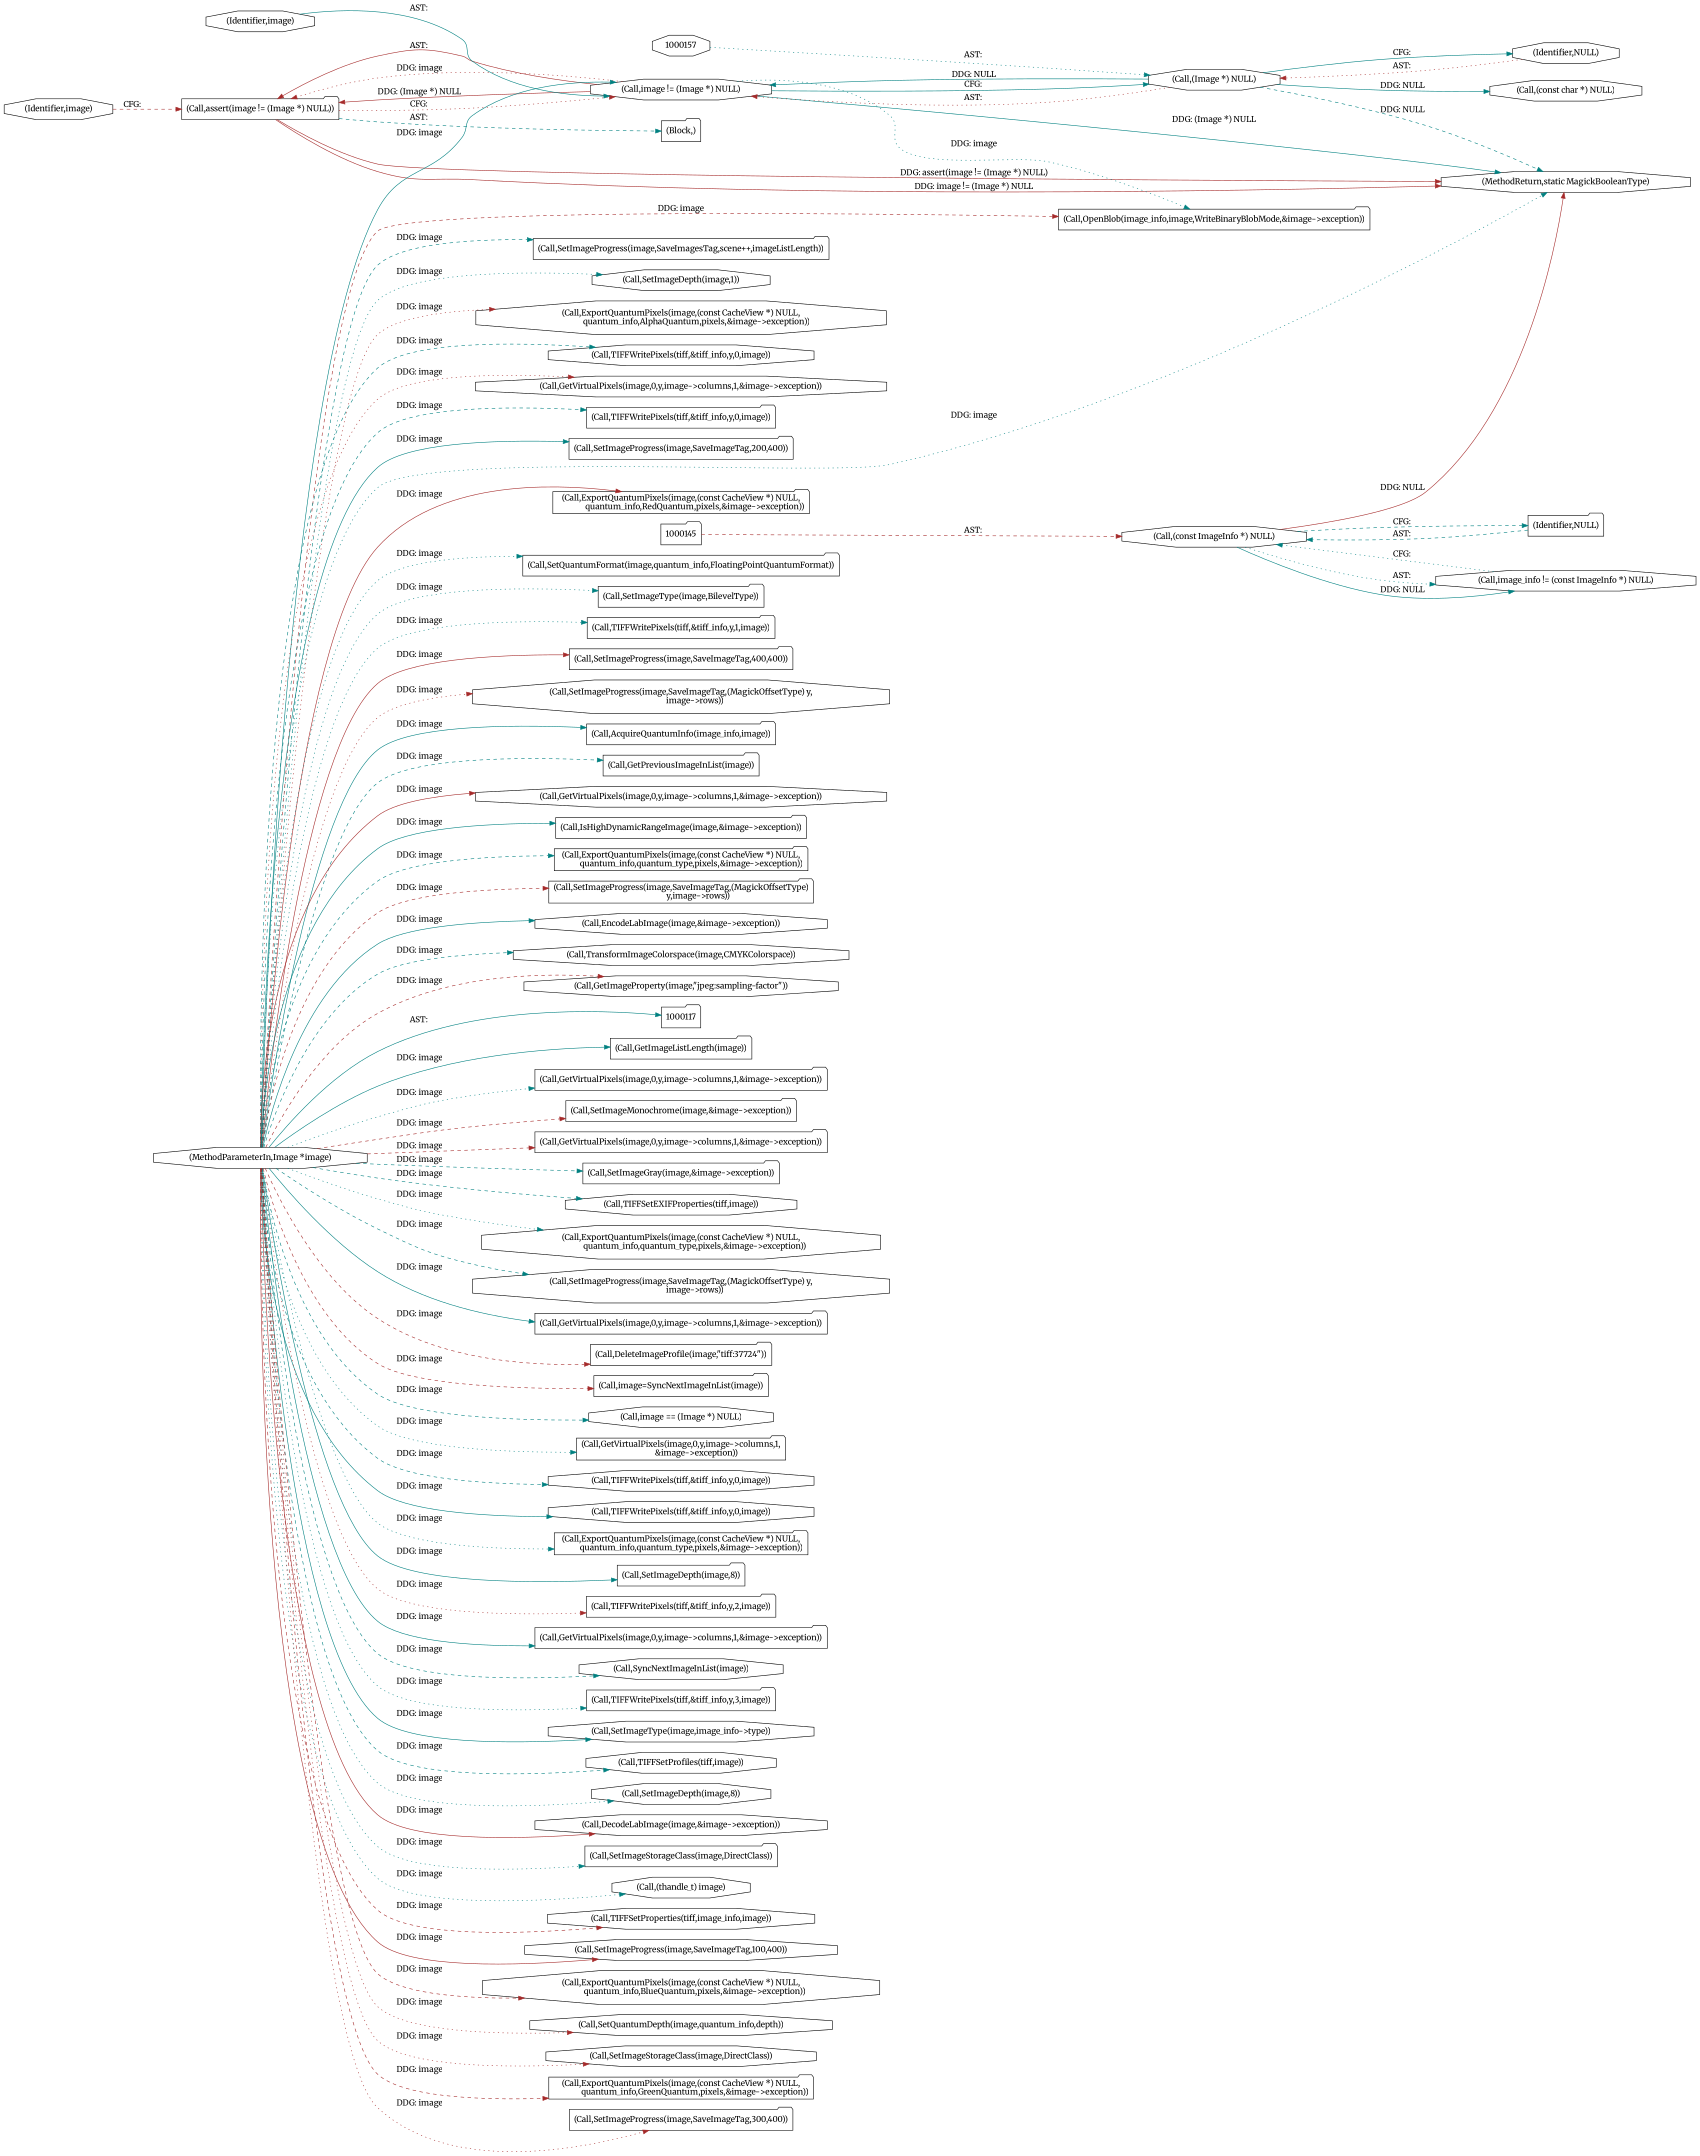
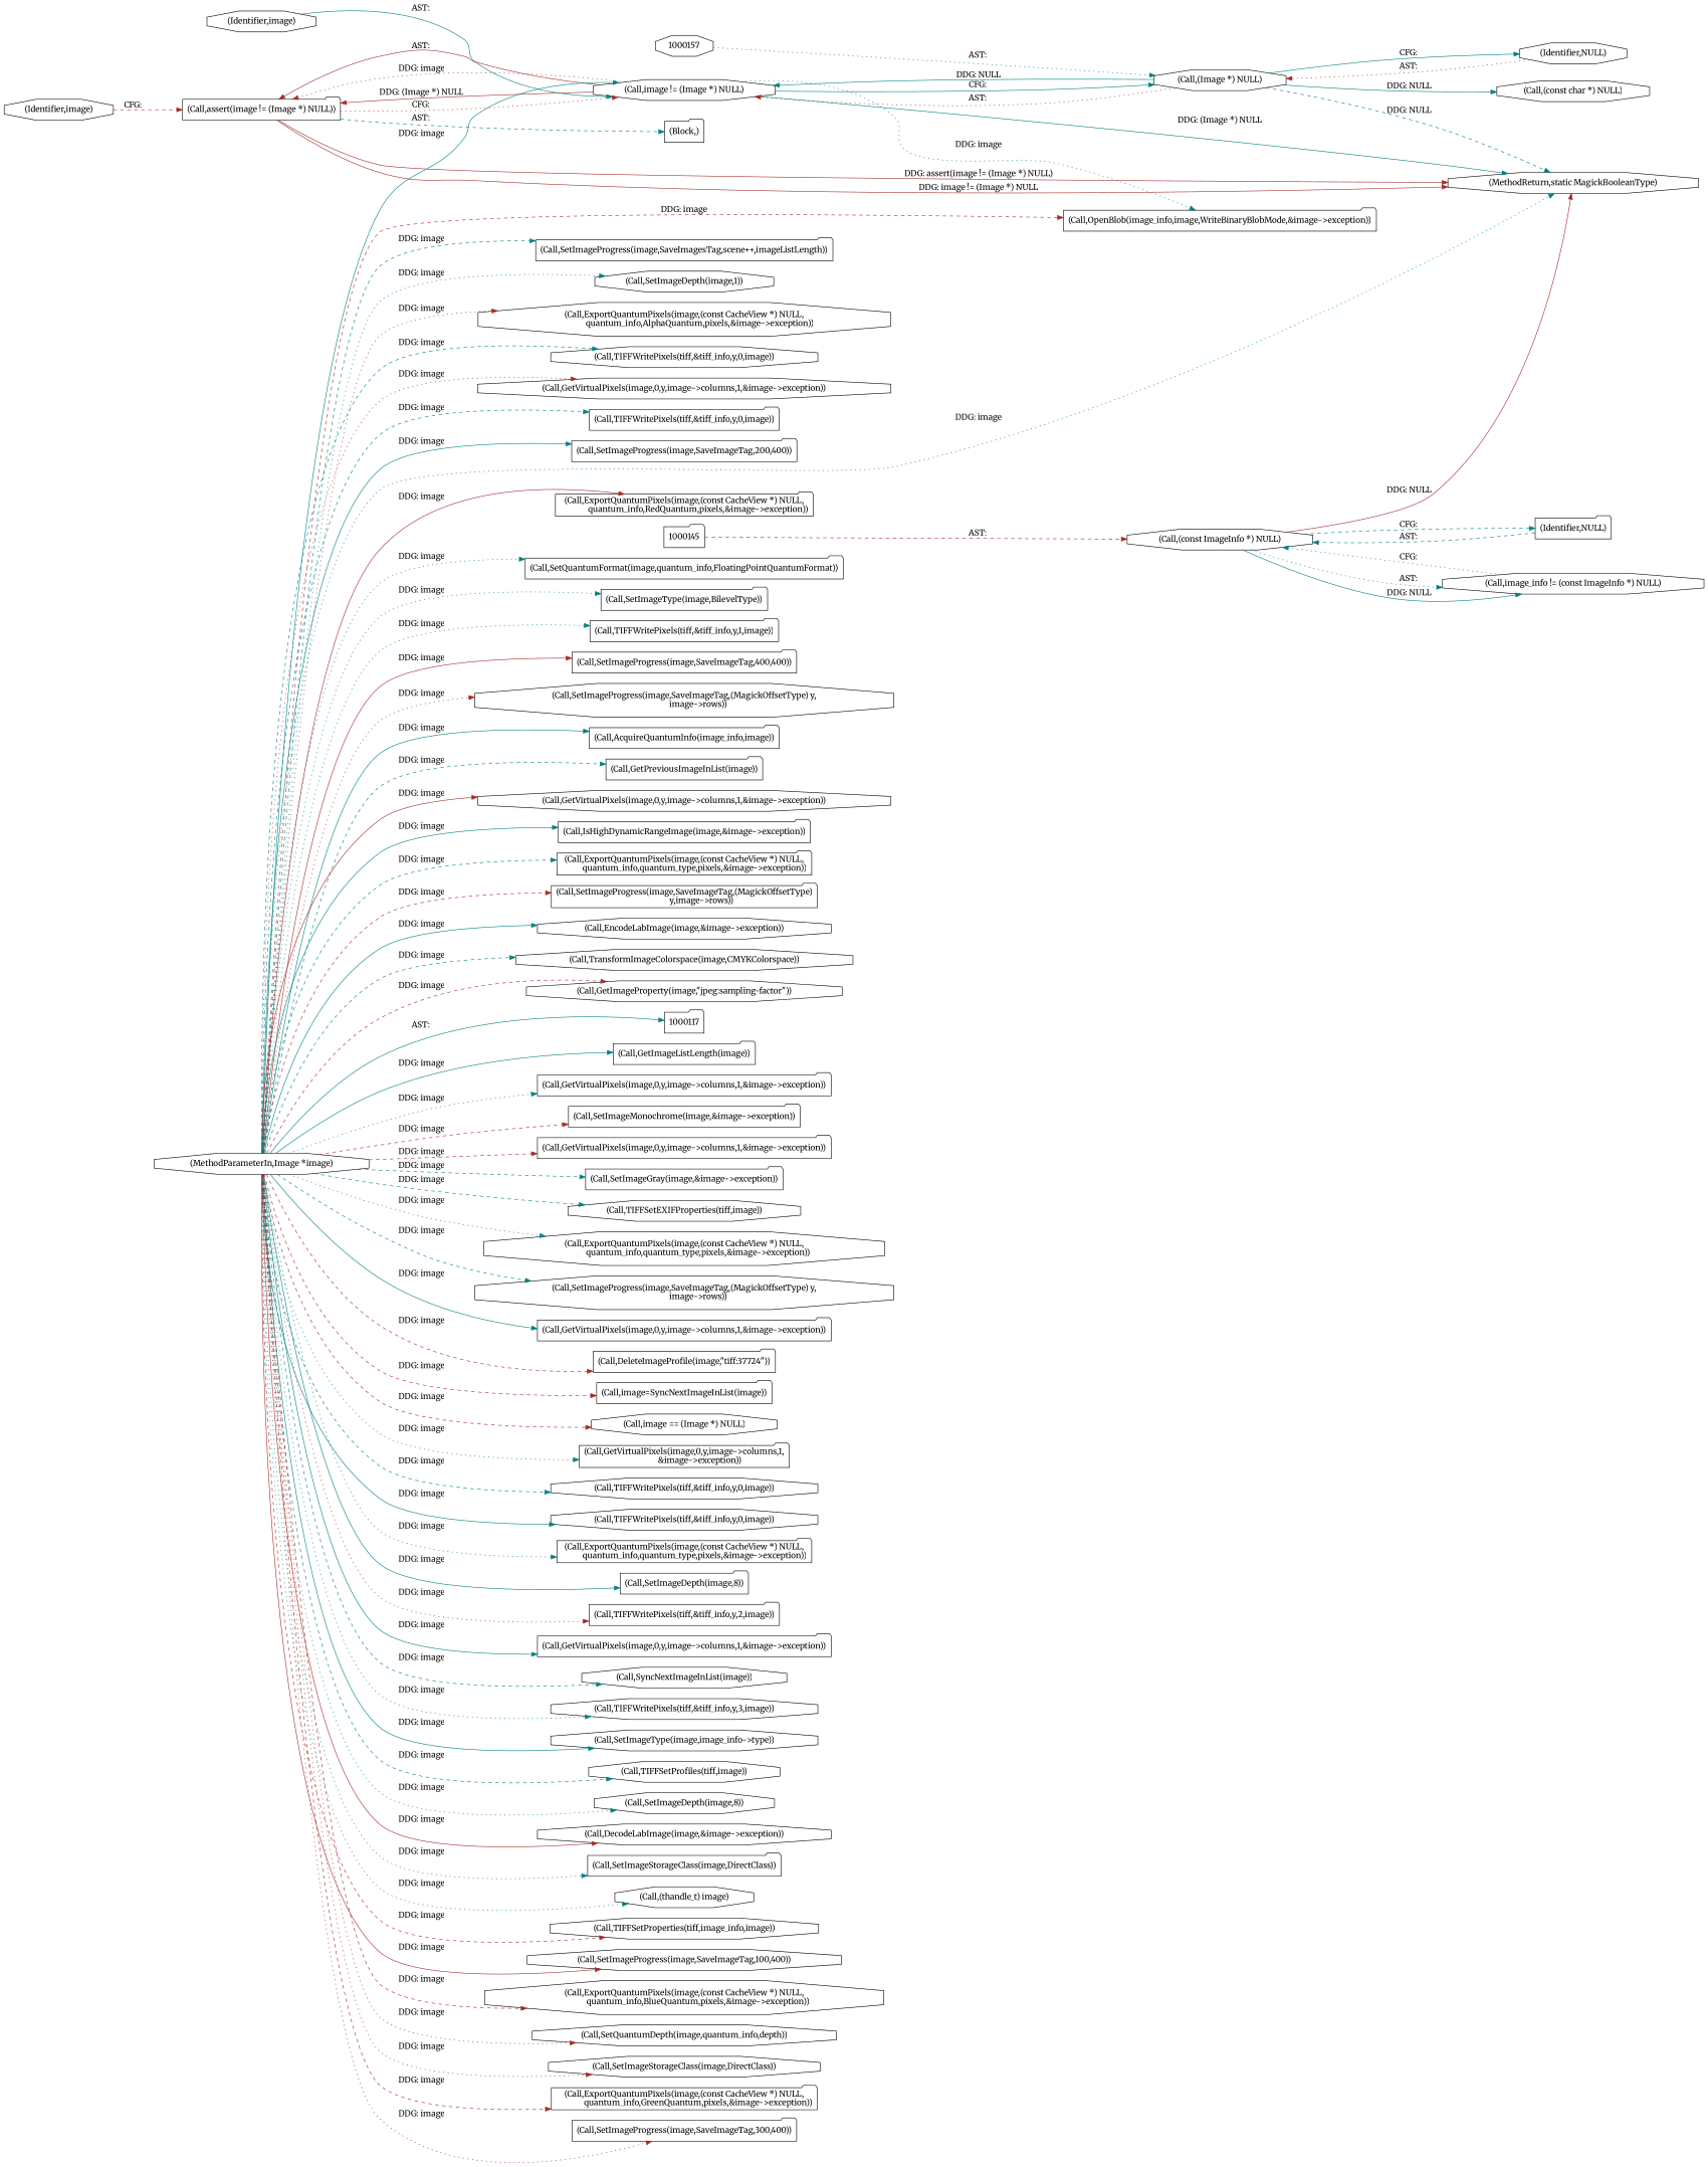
  digraph {
    fontname=Merriweather
    rankdir=LR
    node [fontname=Merriweather shape=octagon]
    edge [color=teal fontname=Merriweather style=solid]
    n1 [label="(Call,assert(image != (Image *) NULL))" shape=folder]
    n2 [label="(Call,image != (Image *) NULL)"]
    n3 [label="(MethodReturn,static MagickBooleanType)"]
    n4 [label="(Block,)" shape=folder]
    n5 [label="(Call,(Image *) NULL)"]
    n6 [label="(Call,OpenBlob(image_info,image,WriteBinaryBlobMode,&image->exception))" shape=folder]
    n7 [label="(Identifier,NULL)"]
    n8 [label="(Call,(const char *) NULL)"]
    n9 [label="(MethodParameterIn,Image *image)"]
    n10 [label="(Call,GetImageListLength(image))" shape=folder]
    n11 [label="(Call,GetVirtualPixels(image,0,y,image->columns,1,&image->exception))" shape=folder]
    n12 [label="(Call,SetImageMonochrome(image,&image->exception))" shape=folder]
    n13 [label="(Call,GetVirtualPixels(image,0,y,image->columns,1,&image->exception))" shape=folder]
    n14 [label="(Call,SetImageGray(image,&image->exception))" shape=folder]
    n15 [label="(Call,TIFFSetEXIFProperties(tiff,image))"]
    n16 [label="(Call,ExportQuantumPixels(image,(const CacheView *) NULL,\n                quantum_info,quantum_type,pixels,&image->exception))"]
    n17 [label="(Call,SetImageProgress(image,SaveImageTag,(MagickOffsetType) y,\n                image->rows))"]
    n18 [label="(Call,GetVirtualPixels(image,0,y,image->columns,1,&image->exception))" shape=folder]
    n19 [label="(Call,DeleteImageProfile(image,\"tiff:37724\"))" shape=folder]
    n20 [label="(Call,image=SyncNextImageInList(image))" shape=folder]
    n21 [label="(Call,image == (Image *) NULL)"]
    n22 [label="(Call,GetVirtualPixels(image,0,y,image->columns,1,\n                  &image->exception))" shape=folder]
    n23 [label="(Call,TIFFWritePixels(tiff,&tiff_info,y,0,image))"]
    n24 [label="(Call,TIFFWritePixels(tiff,&tiff_info,y,0,image))"]
    n25 [label="(Call,ExportQuantumPixels(image,(const CacheView *) NULL,\n            quantum_info,quantum_type,pixels,&image->exception))" shape=folder]
    n26 [label="(Call,SetImageDepth(image,8))" shape=folder]
    n27 [label="(Call,TIFFWritePixels(tiff,&tiff_info,y,2,image))" shape=folder]
    n28 [label="(Call,GetVirtualPixels(image,0,y,image->columns,1,&image->exception))" shape=folder]
    n29 [label="(Call,SyncNextImageInList(image))"]
-   n30 [label="(Call,TIFFWritePixels(tiff,&tiff_info,y,3,image))" shape=folder]
+   n30 [label="(Call,TIFFWritePixels(tiff,&tiff_info,y,3,image))"]
    n31 [label="(Call,SetImageType(image,image_info->type))"]
    n32 [label="(Call,TIFFSetProfiles(tiff,image))"]
    n33 [label="(Call,SetImageDepth(image,8))"]
    n34 [label="(Call,DecodeLabImage(image,&image->exception))"]
    n35 [label="(Call,SetImageStorageClass(image,DirectClass))" shape=folder]
    n36 [label="(Call,(thandle_t) image)"]
    n37 [label="(Call,TIFFSetProperties(tiff,image_info,image))"]
    n38 [label="(Call,SetImageProgress(image,SaveImageTag,100,400))"]
    n39 [label="(Call,ExportQuantumPixels(image,(const CacheView *) NULL,\n                quantum_info,BlueQuantum,pixels,&image->exception))"]
    n40 [label="(Call,SetQuantumDepth(image,quantum_info,depth))"]
    n41 [label="(Call,SetImageStorageClass(image,DirectClass))"]
    n42 [label="(Call,ExportQuantumPixels(image,(const CacheView *) NULL,\n                quantum_info,GreenQuantum,pixels,&image->exception))" shape=folder]
    n43 [label="(Call,SetImageProgress(image,SaveImageTag,300,400))" shape=folder]
    n44 [label="(Call,SetImageProgress(image,SaveImagesTag,scene++,imageListLength))" shape=folder]
    n45 [label="(Call,SetImageDepth(image,1))"]
    n46 [label="(Call,ExportQuantumPixels(image,(const CacheView *) NULL,\n                  quantum_info,AlphaQuantum,pixels,&image->exception))"]
    n47 [label="(Call,TIFFWritePixels(tiff,&tiff_info,y,0,image))"]
    n48 [label="(Call,GetVirtualPixels(image,0,y,image->columns,1,&image->exception))"]
    n49 [label="(Call,TIFFWritePixels(tiff,&tiff_info,y,0,image))" shape=folder]
    n50 [label="(Call,SetImageProgress(image,SaveImageTag,200,400))" shape=folder]
    n51 [label="(Call,ExportQuantumPixels(image,(const CacheView *) NULL,\n                quantum_info,RedQuantum,pixels,&image->exception))" shape=folder]
    n52 [label="(Call,SetQuantumFormat(image,quantum_info,FloatingPointQuantumFormat))" shape=folder]
    n53 [label="(Call,SetImageType(image,BilevelType))" shape=folder]
    n54 [label="(Call,TIFFWritePixels(tiff,&tiff_info,y,1,image))" shape=folder]
    n55 [label="(Call,SetImageProgress(image,SaveImageTag,400,400))" shape=folder]
    n56 [label="(Call,SetImageProgress(image,SaveImageTag,(MagickOffsetType) y,\n                image->rows))"]
    n57 [label="(Call,AcquireQuantumInfo(image_info,image))" shape=folder]
    n58 [label="(Call,GetPreviousImageInList(image))" shape=folder]
    n59 [label="(Call,GetVirtualPixels(image,0,y,image->columns,1,&image->exception))"]
    n60 [label="(Call,IsHighDynamicRangeImage(image,&image->exception))" shape=folder]
    n61 [label="(Call,ExportQuantumPixels(image,(const CacheView *) NULL,\n            quantum_info,quantum_type,pixels,&image->exception))" shape=folder]
    n62 [label="(Call,SetImageProgress(image,SaveImageTag,(MagickOffsetType)\n                    y,image->rows))" shape=folder]
    n63 [label="(Call,EncodeLabImage(image,&image->exception))"]
    n64 [label="(Call,TransformImageColorspace(image,CMYKColorspace))"]
    n65 [label="(Call,GetImageProperty(image,\"jpeg:sampling-factor\"))"]
    1000117 [shape=folder]
    n67 [label="(Call,(const ImageInfo *) NULL)"]
    n68 [label="(Call,image_info != (const ImageInfo *) NULL)"]
    n69 [label="(Identifier,NULL)" shape=folder]
    n70 [label="(Identifier,image)"]
    n71 [label="(Identifier,image)"]
    1000157
    1000145 [shape=folder]
    n1 -> n2 [color=brown label="CFG: " style=dotted]
    n1 -> n3 [color=brown label="DDG: assert(image != (Image *) NULL)"]
    n1 -> n3 [color=brown label="DDG: image != (Image *) NULL"]
    n1 -> n4 [label="AST: " style=dashed]
    n2 -> n1 [color=brown label="AST: "]
    n2 -> n1 [color=brown label="DDG: image" style=dotted]
    n2 -> n1 [color=brown label="DDG: (Image *) NULL"]
    n2 -> n3 [label="DDG: (Image *) NULL"]
    n2 -> n5 [label="CFG: "]
    n2 -> n6 [label="DDG: image" style=dotted]
    n5 -> n2 [color=brown label="AST: " style=dotted]
    n5 -> n2 [label="DDG: NULL"]
    n5 -> n3 [label="DDG: NULL" style=dashed]
    n5 -> n7 [label="CFG: "]
    n5 -> n8 [label="DDG: NULL"]
    n7 -> n5 [color=brown label="AST: " style=dotted]
    n9 -> n2 [label="DDG: image"]
    n9 -> n3 [label="DDG: image" style=dotted]
    n9 -> n6 [color=brown label="DDG: image" style=dashed]
    n9 -> n10 [label="DDG: image"]
    n9 -> n11 [label="DDG: image" style=dotted]
    n9 -> n12 [color=brown label="DDG: image" style=dashed]
    n9 -> n13 [color=brown label="DDG: image" style=dashed]
    n9 -> n14 [label="DDG: image" style=dashed]
    n9 -> n15 [label="DDG: image" style=dashed]
    n9 -> n16 [label="DDG: image" style=dotted]
    n9 -> n17 [label="DDG: image" style=dashed]
    n9 -> n18 [label="DDG: image"]
    n9 -> n19 [color=brown label="DDG: image" style=dashed]
    n9 -> n20 [color=brown label="DDG: image" style=dashed]
-   n9 -> n21 [label="DDG: image" style=dashed]
+   n9 -> n21 [color=brown label="DDG: image" style=dashed]
    n9 -> n22 [label="DDG: image" style=dotted]
    n9 -> n23 [label="DDG: image" style=dashed]
    n9 -> n24 [label="DDG: image"]
    n9 -> n25 [label="DDG: image" style=dotted]
    n9 -> n26 [label="DDG: image"]
    n9 -> n27 [color=brown label="DDG: image" style=dotted]
    n9 -> n28 [label="DDG: image"]
    n9 -> n29 [label="DDG: image" style=dashed]
    n9 -> n30 [label="DDG: image" style=dotted]
    n9 -> n31 [label="DDG: image"]
    n9 -> n32 [label="DDG: image" style=dashed]
    n9 -> n33 [label="DDG: image" style=dotted]
    n9 -> n34 [color=brown label="DDG: image"]
    n9 -> n35 [label="DDG: image" style=dotted]
    n9 -> n36 [label="DDG: image" style=dotted]
    n9 -> n37 [color=brown label="DDG: image" style=dashed]
    n9 -> n38 [color=brown label="DDG: image"]
    n9 -> n39 [color=brown label="DDG: image" style=dashed]
    n9 -> n40 [color=brown label="DDG: image" style=dotted]
    n9 -> n41 [color=brown label="DDG: image" style=dotted]
    n9 -> n42 [color=brown label="DDG: image" style=dashed]
    n9 -> n43 [color=brown label="DDG: image" style=dotted]
    n9 -> n44 [label="DDG: image" style=dashed]
    n9 -> n45 [label="DDG: image" style=dotted]
    n9 -> n46 [color=brown label="DDG: image" style=dotted]
    n9 -> n47 [label="DDG: image" style=dashed]
    n9 -> n48 [color=brown label="DDG: image" style=dotted]
    n9 -> n49 [label="DDG: image" style=dashed]
    n9 -> n50 [label="DDG: image"]
    n9 -> n51 [color=brown label="DDG: image"]
    n9 -> n52 [label="DDG: image" style=dotted]
    n9 -> n53 [label="DDG: image" style=dotted]
    n9 -> n54 [label="DDG: image" style=dotted]
    n9 -> n55 [color=brown label="DDG: image"]
    n9 -> n56 [color=brown label="DDG: image" style=dotted]
    n9 -> n57 [label="DDG: image"]
    n9 -> n58 [label="DDG: image" style=dashed]
    n9 -> n59 [color=brown label="DDG: image"]
    n9 -> n60 [label="DDG: image"]
    n9 -> n61 [label="DDG: image" style=dashed]
    n9 -> n62 [color=brown label="DDG: image" style=dashed]
    n9 -> n63 [label="DDG: image"]
    n9 -> n64 [label="DDG: image" style=dashed]
    n9 -> n65 [color=brown label="DDG: image" style=dashed]
    n9 -> 1000117 [label="AST: "]
    n67 -> n3 [color=brown label="DDG: NULL"]
    n67 -> n68 [label="AST: " style=dotted]
    n67 -> n68 [label="DDG: NULL"]
    n67 -> n69 [label="CFG: " style=dashed]
    n68 -> n67 [label="CFG: " style=dotted]
    n69 -> n67 [label="AST: " style=dashed]
    n70 -> n1 [color=brown label="CFG: " style=dashed]
    n71 -> n2 [label="AST: "]
    1000157 -> n5 [label="AST: " style=dotted]
    1000145 -> n67 [color=brown label="AST: " style=dashed]
  }
